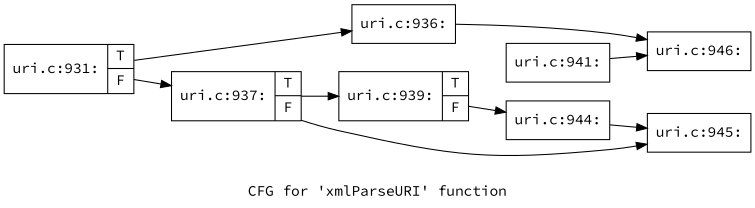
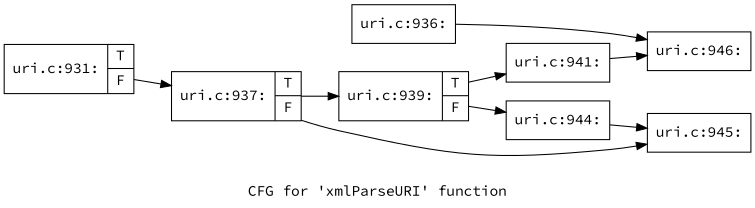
  digraph {
    fontname="Source Code Pro"
    label="CFG for 'xmlParseURI' function"
    rankdir=LR
    node [fontname="Source Code Pro" shape=record]
    edge [fontname="Source Code Pro"]
    n1 [label="{uri.c:931:|{<s0>T|<s1>F}}"]
    n2 [label="{uri.c:936:}"]
    n3 [label="{uri.c:937:|{<s0>T|<s1>F}}"]
    n4 [label="{uri.c:946:}"]
    n5 [label="{uri.c:939:|{<s0>T|<s1>F}}"]
    n6 [label="{uri.c:945:}"]
    n7 [label="{uri.c:941:}"]
    n8 [label="{uri.c:944:}"]
-   n1 -> n2
    n1 -> n3
    n2 -> n4
    n3 -> n5
    n3 -> n6
+   n5 -> n7
    n5 -> n8
    n7 -> n4
    n8 -> n6
  }
